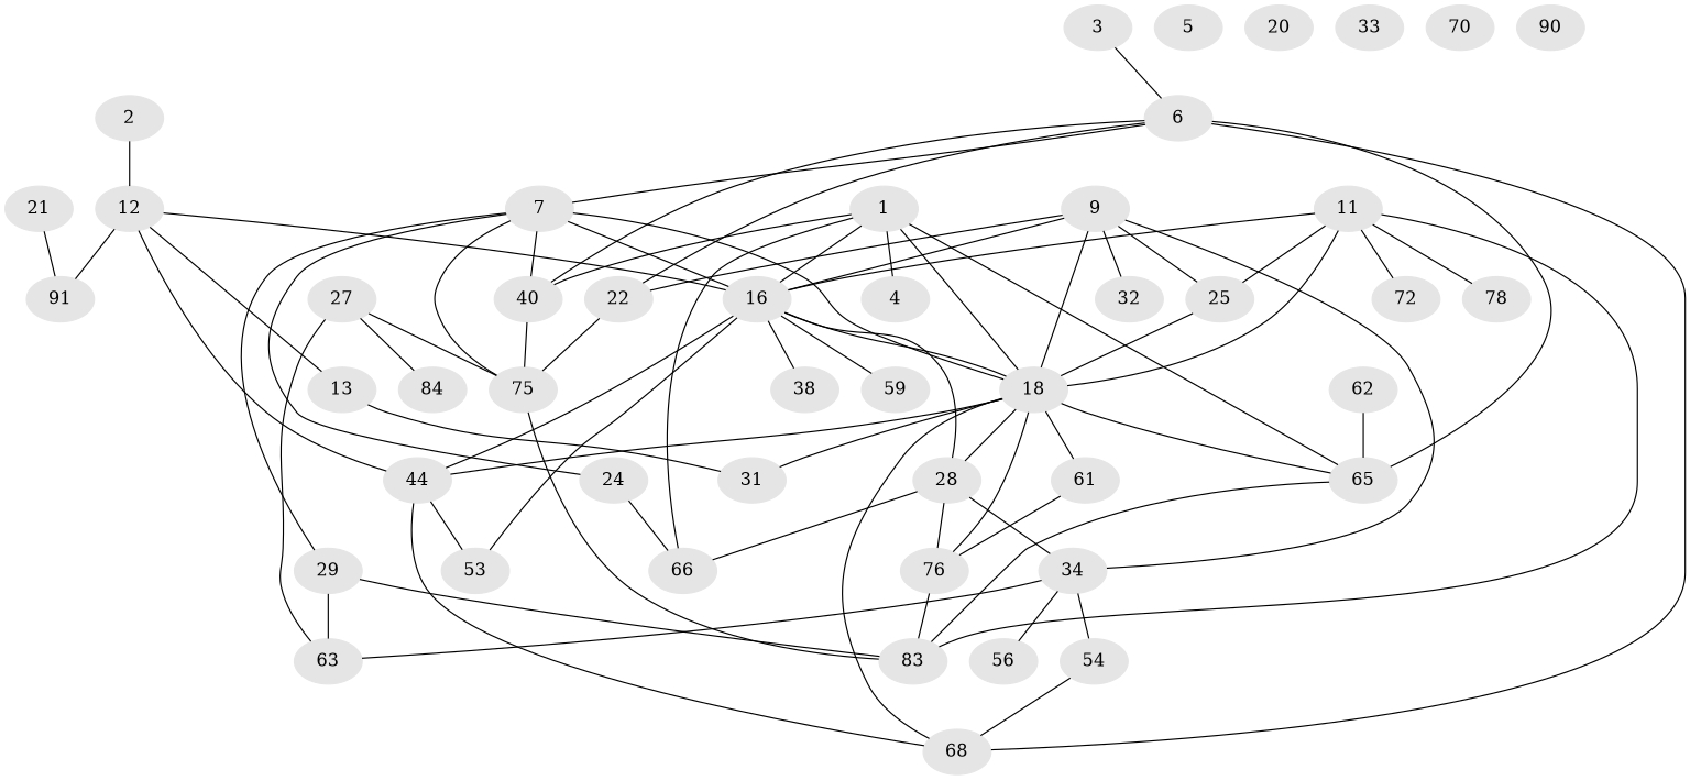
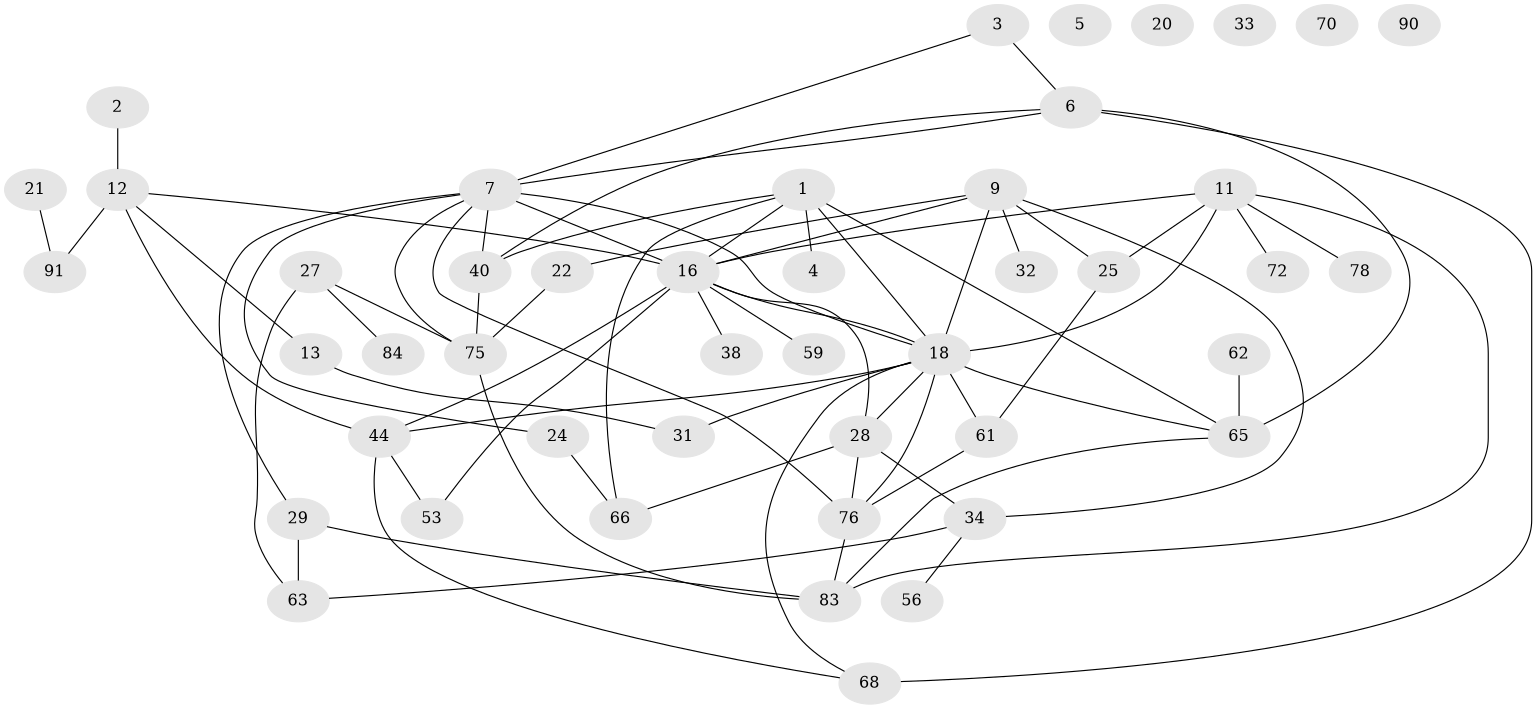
  graph {
    node [color=gray90 style=filled]
    1 [super="+23"]
    4
    16 [super="+49+17+73"]
    18 [super="+41+30+85+26+57+89"]
    40 [super="+45"]
    65 [super="+77+67+96"]
    66
    44 [super="+93"]
    28 [super="+50"]
    38
    53
    59
    68
    76
    31 [super="+55"]
    61 [super="+71"]
    75
    83
    12 [super="+58+86"]
    13
    91
    2
    6 [super="+79+10"]
    7 [super="+8"]
    22 [super="+35+95"]
    3
    24
    29 [super="+64"]
    5
    63
    9 [super="+82+19+74+69"]
    25 [super="+47"]
    32
    34 [super="+51+36"]
-   54
    56
    11 [super="+42+14"]
    72
    78
    20
    21
    27 [super="+87+48"]
    84
    33
    62
    70
    90
    1 -- 4
    1 -- 16 [weight=2]
    1 -- 18 [weight=2]
    1 -- 40
    1 -- 65
    1 -- 66
    16 -- 18
    16 -- 44
    16 -- 28
    16 -- 38
    16 -- 53
    16 -- 59
    18 -- 65
    18 -- 44
    18 -- 28
    18 -- 68
    18 -- 76
    18 -- 31
    18 -- 61
    40 -- 75
    65 -- 83
    44 -- 53
    44 -- 68
    28 -- 66
    28 -- 76
    28 -- 34
    76 -- 83
    61 -- 76
    75 -- 83
    12 -- 16
    12 -- 44 [weight=2]
    12 -- 13
    12 -- 91 [weight=2]
    13 -- 31
    2 -- 12 [weight=2]
    6 -- 40
    6 -- 65 [weight=3]
    6 -- 68
    6 -- 7
-   6 -- 22
    7 -- 16
    7 -- 18 [weight=2]
    7 -- 40
+   7 -- 76
    7 -- 75
    7 -- 24
    7 -- 29
    22 -- 75
    3 -- 6
+   3 -- 7
    24 -- 66
    29 -- 83
    29 -- 63
    9 -- 16
    9 -- 18
    9 -- 22
    9 -- 25
    9 -- 32
    9 -- 34
-   25 -- 18
+   25 -- 61
    34 -- 63
-   34 -- 54
    34 -- 56
-   54 -- 68
    11 -- 16
    11 -- 18
    11 -- 83
    11 -- 25
    11 -- 72
    11 -- 78
    21 -- 91
    27 -- 75
    27 -- 63
    27 -- 84
    62 -- 65
  }
